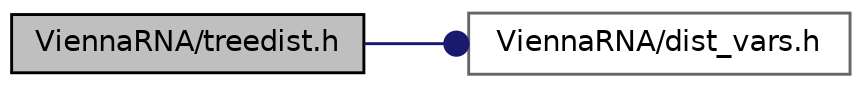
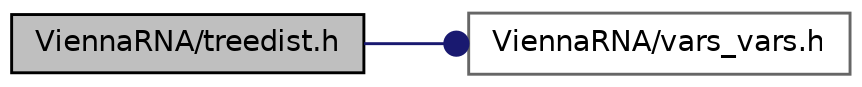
  digraph {
    rankdir=LR
    node [fontname=Helvetica fontsize=10 shape=record]
    n1 [color=black fillcolor=grey75 fontcolor=black height=0.2 label="ViennaRNA/treedist.h" style=filled width=0.4]
-   n2 [color=gray40 height=0.2 label="ViennaRNA/dist_vars.h" width=0.4]
+   n2 [color=gray40 height=0.2 label="ViennaRNA/vars_vars.h" width=0.4]
    n1 -> n2 [color=midnightblue fontname=Helvetica fontsize=10 labelfontname=Helvetica labelfontsize=10 style=solid arrowhead=dot]
  }
